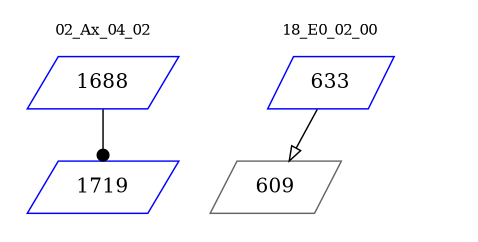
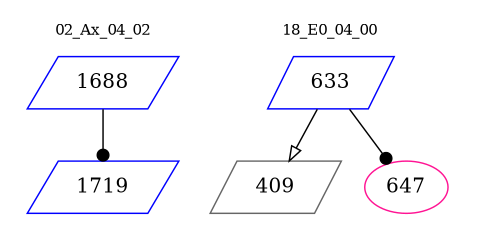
  digraph {
    node [color=blue shape=parallelogram]
    edge [arrowhead=dot color=black]
    n1 [label=1688]
    n2 [label=1719]
    n3 [label=633]
-   n4 [color=gray40 label=609]
+   n4 [color=gray40 label=409]
+   n5 [color=deeppink label=647 shape=ellipse]
    subgraph cluster_1 {
      color=white
      fontsize=10
      label="02_Ax_04_02"
      n1
      n2
    }
    subgraph cluster_2 {
      color=white
      fontsize=10
-     label="18_E0_02_00"
+     label="18_E0_04_00"
      n3
      n4
+     n5
    }
    n1 -> n2
    n3 -> n4 [arrowhead=onormal]
+   n3 -> n5
  }
